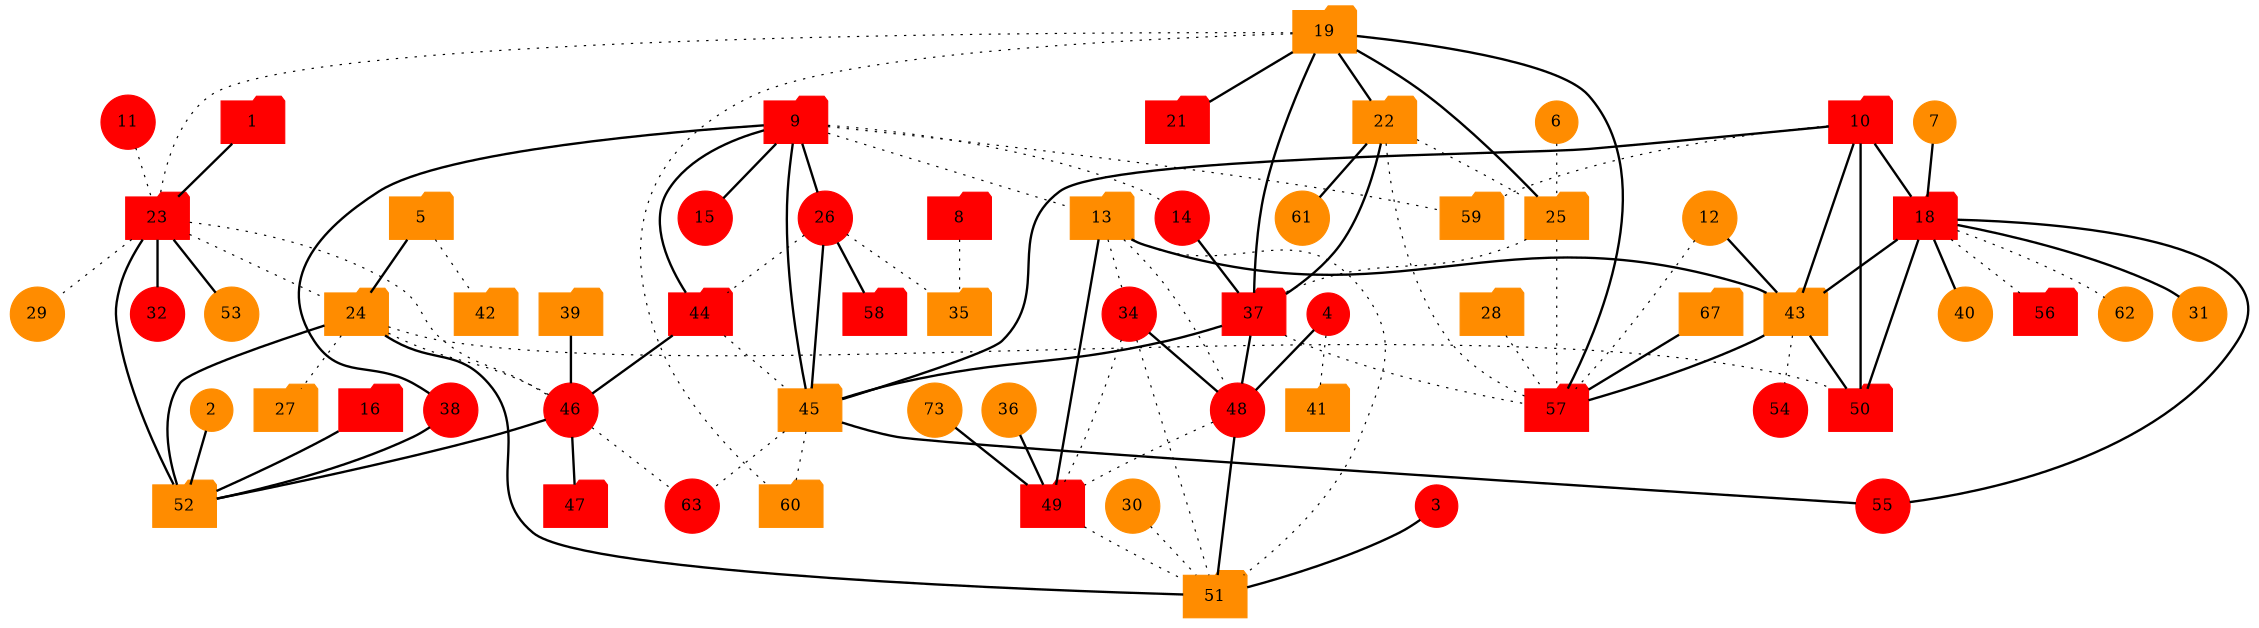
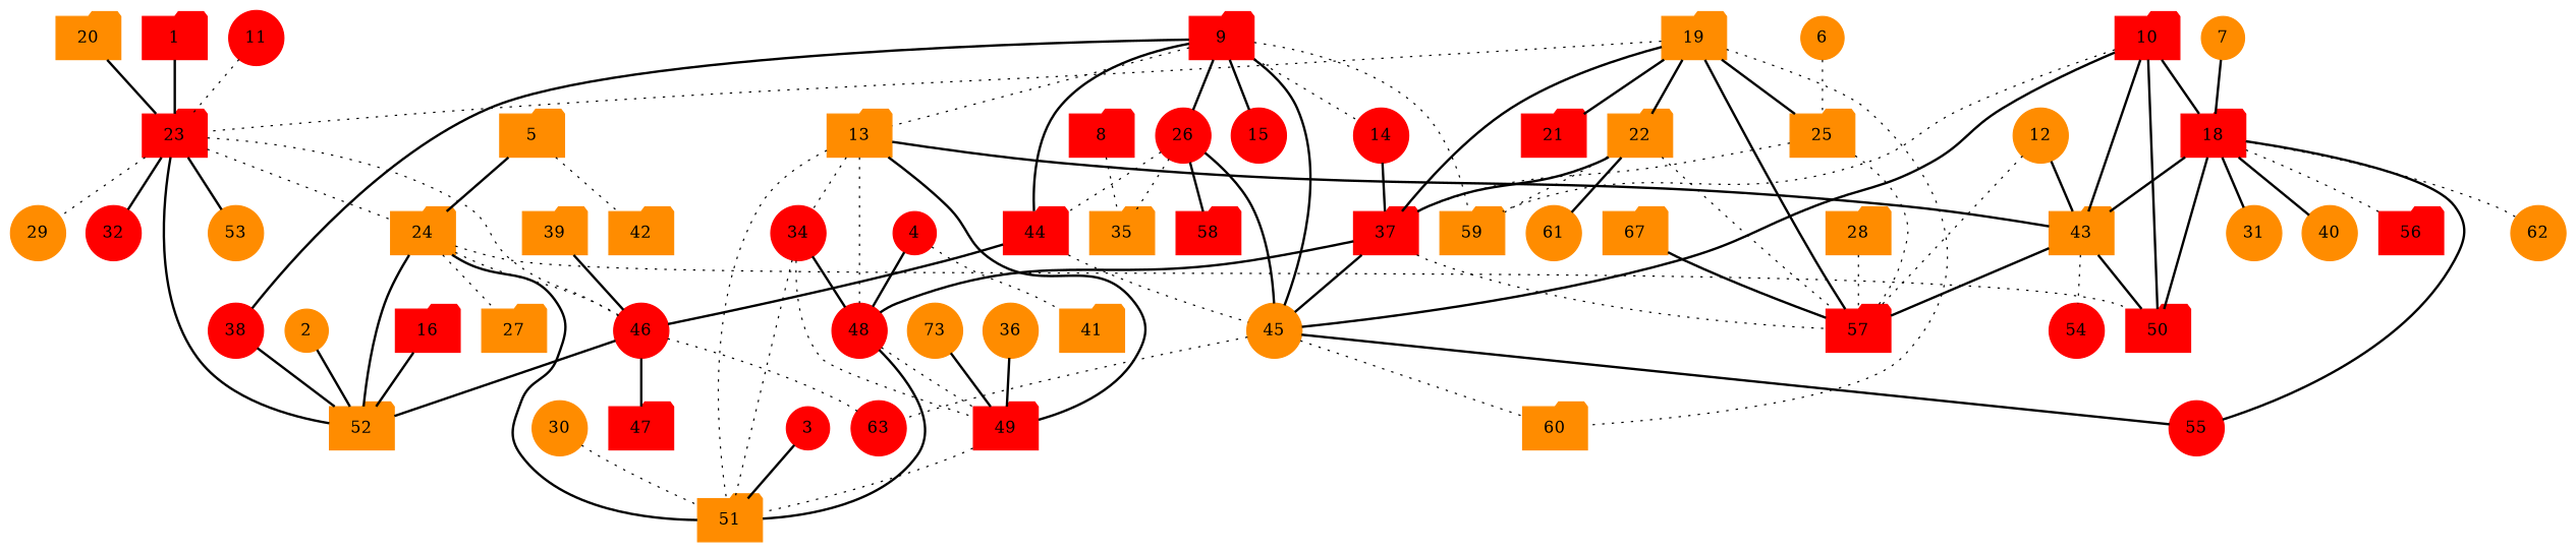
  graph {
    node [color=darkorange shape=folder style=filled]
    edge [style=bold weight=1.0]
    1 [color=red]
    23 [color=red]
    52
    24
    29 [shape=circle]
    32 [color=red shape=circle]
    46 [color=red shape=circle]
    53 [shape=circle]
    2 [shape=circle]
    3 [color=red shape=circle]
    51
    4 [color=red shape=circle]
    41
    48 [color=red shape=circle]
    49 [color=red]
    5
    42
    50 [color=red]
    27
    6 [shape=circle]
    25
    57 [color=red]
    37 [color=red]
    7 [shape=circle]
    18 [color=red]
    43
    31 [shape=circle]
    40 [shape=circle]
    55 [color=red shape=circle]
    56 [color=red]
    62 [shape=circle]
    8 [color=red]
    35
    9 [color=red]
    13
    14 [color=red shape=circle]
    15 [color=red shape=circle]
    26 [color=red shape=circle]
    38 [color=red shape=circle]
    44 [color=red]
-   45
+   45 [shape=circle]
    59
    34 [color=red shape=circle]
    58 [color=red]
    60
    63 [color=red shape=circle]
    10 [color=red]
    54 [color=red shape=circle]
    11 [color=red shape=circle]
    12 [shape=circle]
    16 [color=red]
    n52 [label=67]
    19
    21 [color=red]
    22
    61 [shape=circle]
+   20
    47 [color=red]
    28
    30 [shape=circle]
    n61 [label=73 shape=circle]
    36 [shape=circle]
    39
    1 -- 23
    23 -- 52 [weight=3.0]
    23 -- 24 [style=dotted]
    23 -- 29 [style=dotted]
    23 -- 32
    23 -- 46 [style=dotted]
    23 -- 53
    24 -- 52 [weight=3.0]
    24 -- 46 [style=dotted]
    24 -- 51
    24 -- 50 [style=dotted]
    24 -- 27 [style=dotted]
    46 -- 52 [weight=3.0]
    46 -- 63 [style=dotted]
    46 -- 47
    2 -- 52
    3 -- 51
    4 -- 41 [style=dotted]
    4 -- 48
    48 -- 51
    48 -- 49 [style=dotted]
    49 -- 51 [style=dotted]
    5 -- 24
    5 -- 42 [style=dotted]
    6 -- 25 [style=dotted]
    25 -- 57 [style=dotted weight=2.0]
    25 -- 37 [style=dotted weight=2.0]
    37 -- 48
    37 -- 57 [style=dotted]
    37 -- 45
    7 -- 18
    18 -- 50 [weight=2.0]
    18 -- 43 [weight=2.0]
    18 -- 31
    18 -- 40
    18 -- 55
    18 -- 56 [style=dotted]
    18 -- 62 [style=dotted]
    43 -- 50
    43 -- 57
    43 -- 54 [style=dotted]
    8 -- 35 [style=dotted]
    9 -- 13 [style=dotted]
    9 -- 14 [style=dotted]
    9 -- 15
    9 -- 26 [weight=2.0]
    9 -- 38
    9 -- 44
    9 -- 45 [weight=2.0]
    9 -- 59 [style=dotted]
    13 -- 51 [style=dotted weight=2.0]
    13 -- 48 [style=dotted weight=2.0]
    13 -- 49 [weight=2.0]
    13 -- 43
    13 -- 34 [style=dotted weight=2.0]
    14 -- 37
    26 -- 35 [style=dotted]
    26 -- 44 [style=dotted weight=2.0]
    26 -- 45 [weight=4.0]
    26 -- 58
    38 -- 52
    44 -- 46
    44 -- 45 [style=dotted weight=2.0]
    45 -- 55
    45 -- 60 [style=dotted]
    45 -- 63 [style=dotted]
    34 -- 51 [style=dotted]
    34 -- 48
    34 -- 49 [style=dotted]
    10 -- 50 [weight=2.0]
    10 -- 18 [weight=4.0]
    10 -- 43 [weight=2.0]
    10 -- 45
    10 -- 59 [style=dotted]
    11 -- 23 [style=dotted]
    12 -- 57 [style=dotted]
    12 -- 43
    16 -- 52
    n52 -- 57
    19 -- 23 [style=dotted]
    19 -- 25 [weight=2.0]
    19 -- 57
    19 -- 37
    19 -- 60 [style=dotted]
    19 -- 21
    19 -- 22
-   22 -- 25 [style=dotted weight=2.0]
+   22 -- 59 [style=dotted weight=2.0]
    22 -- 57 [style=dotted]
    22 -- 37
    22 -- 61
+   20 -- 23
    28 -- 57 [style=dotted]
    30 -- 51 [style=dotted]
    n61 -- 49
    36 -- 49
    39 -- 46
  }
